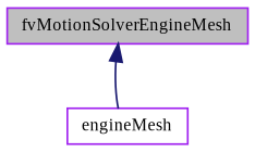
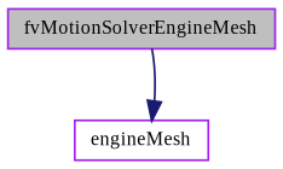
  digraph {
    fontname="Liberation Serif"
    node [color=purple fontname="Liberation Serif" fontsize=10 shape=record]
    n1 [fillcolor=grey75 fontcolor=black height=0.2 label=fvMotionSolverEngineMesh style=filled width=0.4]
    n2 [height=0.2 label=engineMesh width=0.4]
-   n1 -> n2 [color=midnightblue dir=back fontname="Liberation Serif" fontsize=10 labelfontname=FreeSans labelfontsize=10 style=solid]
+   n2 -> n1 [color=midnightblue dir=back fontname="Liberation Serif" fontsize=10 labelfontname=FreeSans labelfontsize=10 style=solid]
  }
